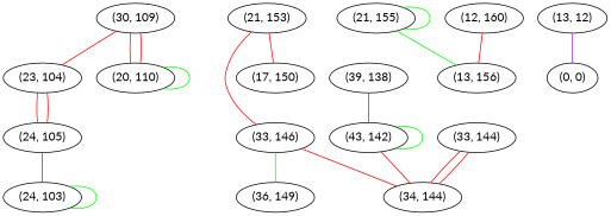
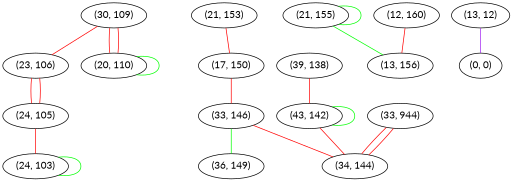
  graph {
    fontname=Lato
    node [fontname=Lato]
    edge [color=red fontname=Lato weight=1]
    n1 [label="(30, 109)"]
-   "(23, 106)" [label="(23, 104)"]
+   "(23, 106)"
    "(20, 110)"
    "(24, 105)"
    "(21, 153)"
    "(33, 146)"
    "(17, 150)"
    "(21, 155)"
    "(13, 156)"
    "(34, 144)"
    "(36, 149)"
    "(13, 12)"
    "(0, 0)"
    "(39, 138)"
    "(43, 142)"
    "(24, 103)"
-   "(33, 144)"
+   "(33, 144)" [label="(33, 944)"]
    "(12, 160)"
    n1 -- "(23, 106)"
    n1 -- "(20, 110)"
    n1 -- "(20, 110)"
    "(23, 106)" -- "(24, 105)"
    "(23, 106)" -- "(24, 105)"
    "(20, 110)" -- "(20, 110)" [color=green weight=2]
    "(24, 105)" -- "(24, 103)"
-   "(21, 153)" -- "(33, 146)"
+   "(17, 150)" -- "(33, 146)"
    "(21, 153)" -- "(17, 150)"
    "(33, 146)" -- "(34, 144)"
    "(33, 146)" -- "(36, 149)" [color=green]
    "(21, 155)" -- "(21, 155)" [color=green weight=2]
    "(21, 155)" -- "(13, 156)" [color=green]
    "(13, 12)" -- "(0, 0)" [color=purple weight=4]
    "(39, 138)" -- "(43, 142)"
    "(43, 142)" -- "(34, 144)"
    "(43, 142)" -- "(43, 142)" [color=green weight=2]
    "(24, 103)" -- "(24, 103)" [color=green weight=2]
    "(33, 144)" -- "(34, 144)"
    "(33, 144)" -- "(34, 144)"
    "(12, 160)" -- "(13, 156)"
  }
